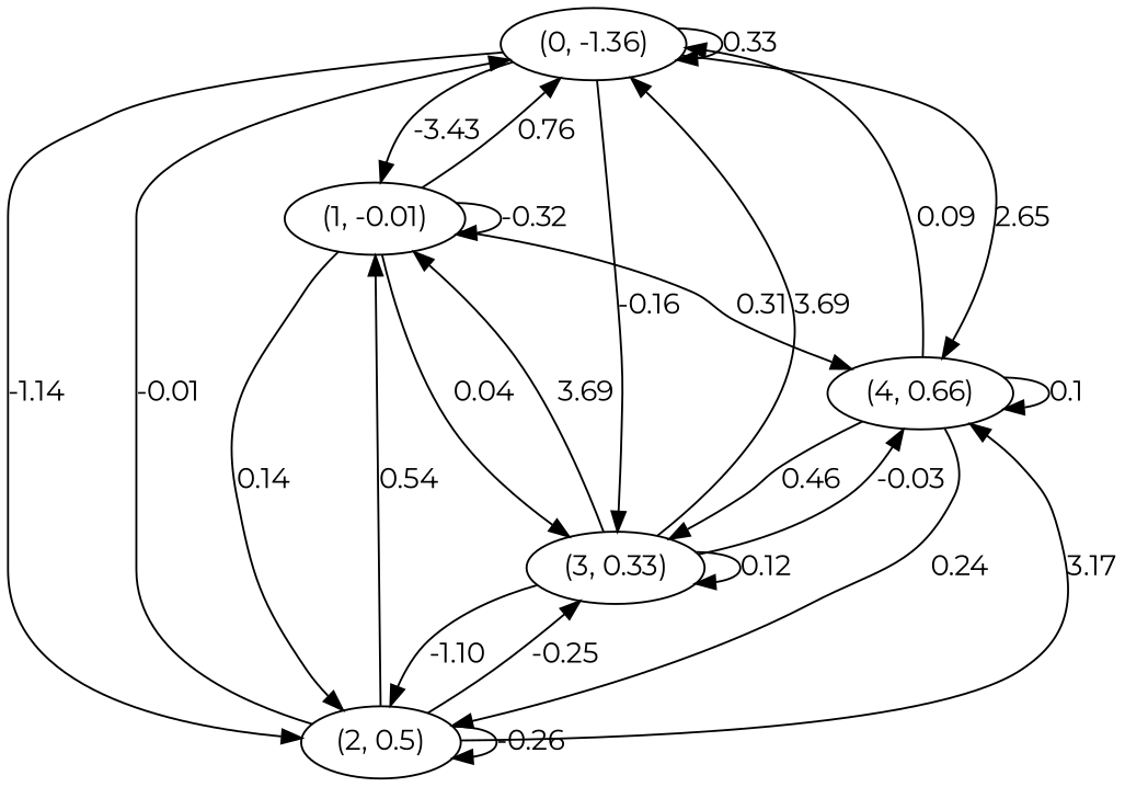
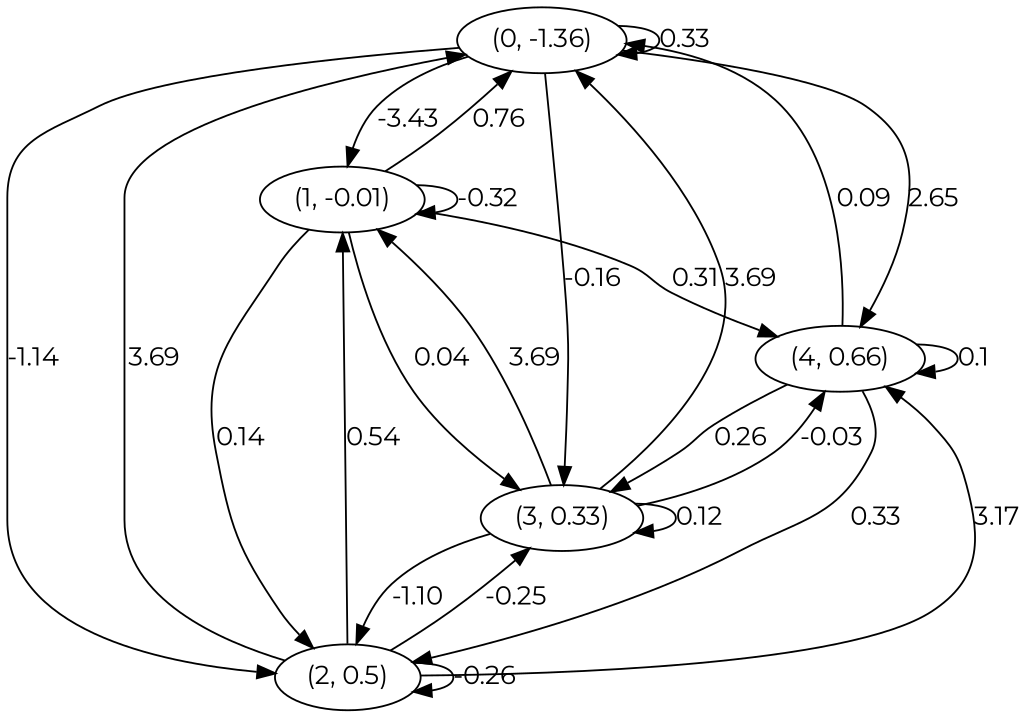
  digraph {
    fontname=Montserrat
    node [fontname=Montserrat]
    edge [fontname=Montserrat]
    n1 [label="(0, -1.36)"]
    n2 [label="(1, -0.01)"]
    n3 [label="(2, 0.5)"]
    n4 [label="(3, 0.33)"]
    n5 [label="(4, 0.66)"]
    n1 -> n1 [label=0.33]
    n1 -> n2 [label=-3.43]
    n1 -> n3 [label=-1.14]
    n1 -> n4 [label=-0.16]
    n1 -> n5 [label=2.65]
    n2 -> n1 [label=0.76]
    n2 -> n2 [label=-0.32]
    n2 -> n3 [label=0.14]
    n2 -> n4 [label=0.04]
    n2 -> n5 [label=0.31]
-   n3 -> n1 [label=-0.01]
+   n3 -> n1 [label=3.69]
    n3 -> n2 [label=0.54]
    n3 -> n3 [label=-0.26]
    n3 -> n4 [label=-0.25]
    n3 -> n5 [label=3.17]
    n4 -> n1 [label=3.69]
    n4 -> n2 [label=3.69]
    n4 -> n3 [label=-1.10]
    n4 -> n4 [label=0.12]
    n4 -> n5 [label=-0.03]
    n5 -> n1 [label=0.09]
-   n5 -> n3 [label=0.24]
-   n5 -> n4 [label=0.46]
+   n5 -> n3 [label=0.33]
+   n5 -> n4 [label=0.26]
    n5 -> n5 [label=0.1]
  }
